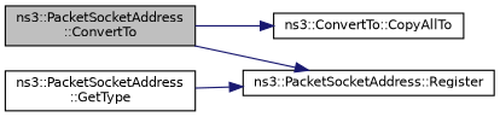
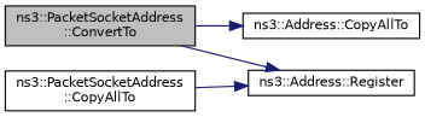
  digraph {
    rankdir=LR
    node [color=black fillcolor=white fontname=Helvetica fontsize=10 shape=record style=filled]
    edge [color=midnightblue fontname=Helvetica fontsize=10 labelfontname=Helvetica labelfontsize=10 style=solid]
    n1 [fillcolor=grey75 fontcolor=black height=0.2 label="ns3::PacketSocketAddress\l::ConvertTo" width=0.4]
-   n2 [height=0.2 label="ns3::ConvertTo::CopyAllTo" width=0.4]
-   n3 [height=0.2 label="ns3::PacketSocketAddress::Register" width=0.4]
-   n4 [height=0.2 label="ns3::PacketSocketAddress\l::GetType" width=0.4]
+   n2 [height=0.2 label="ns3::Address::CopyAllTo" width=0.4]
+   n3 [height=0.2 label="ns3::Address::Register" width=0.4]
+   n4 [height=0.2 label="ns3::PacketSocketAddress\l::CopyAllTo" width=0.4]
    n1 -> n2
    n1 -> n3
    n4 -> n3
  }
